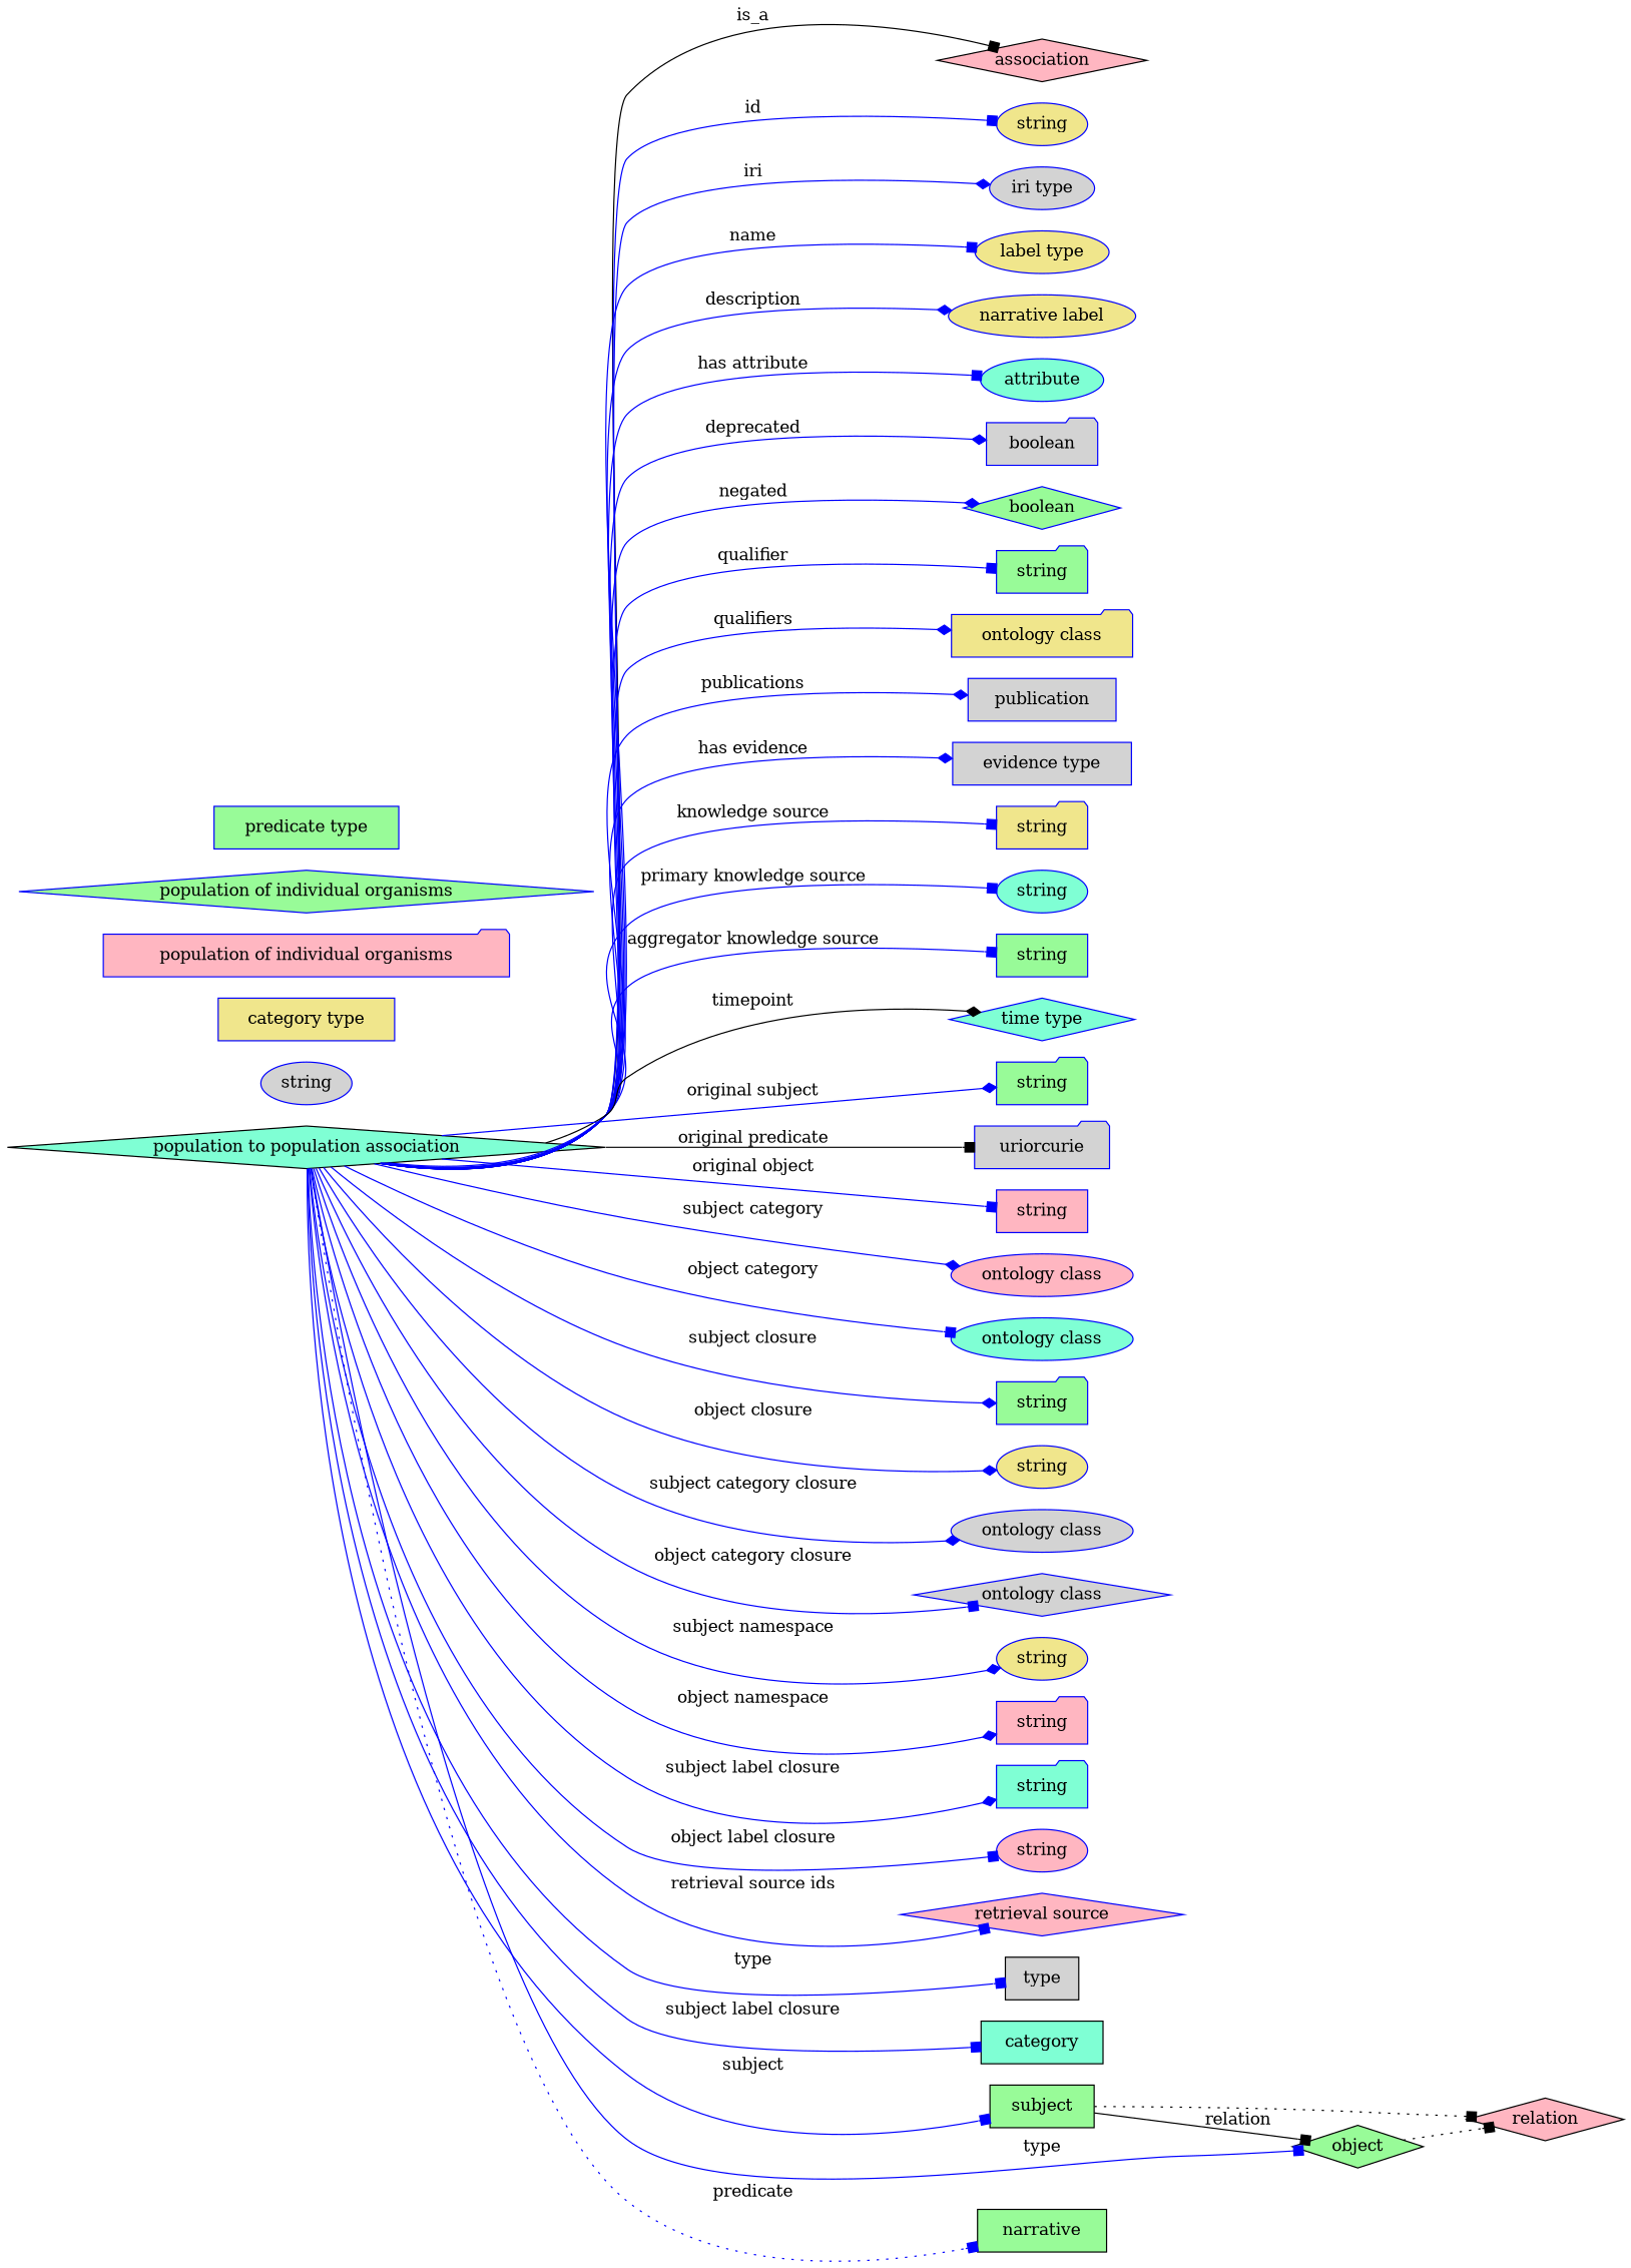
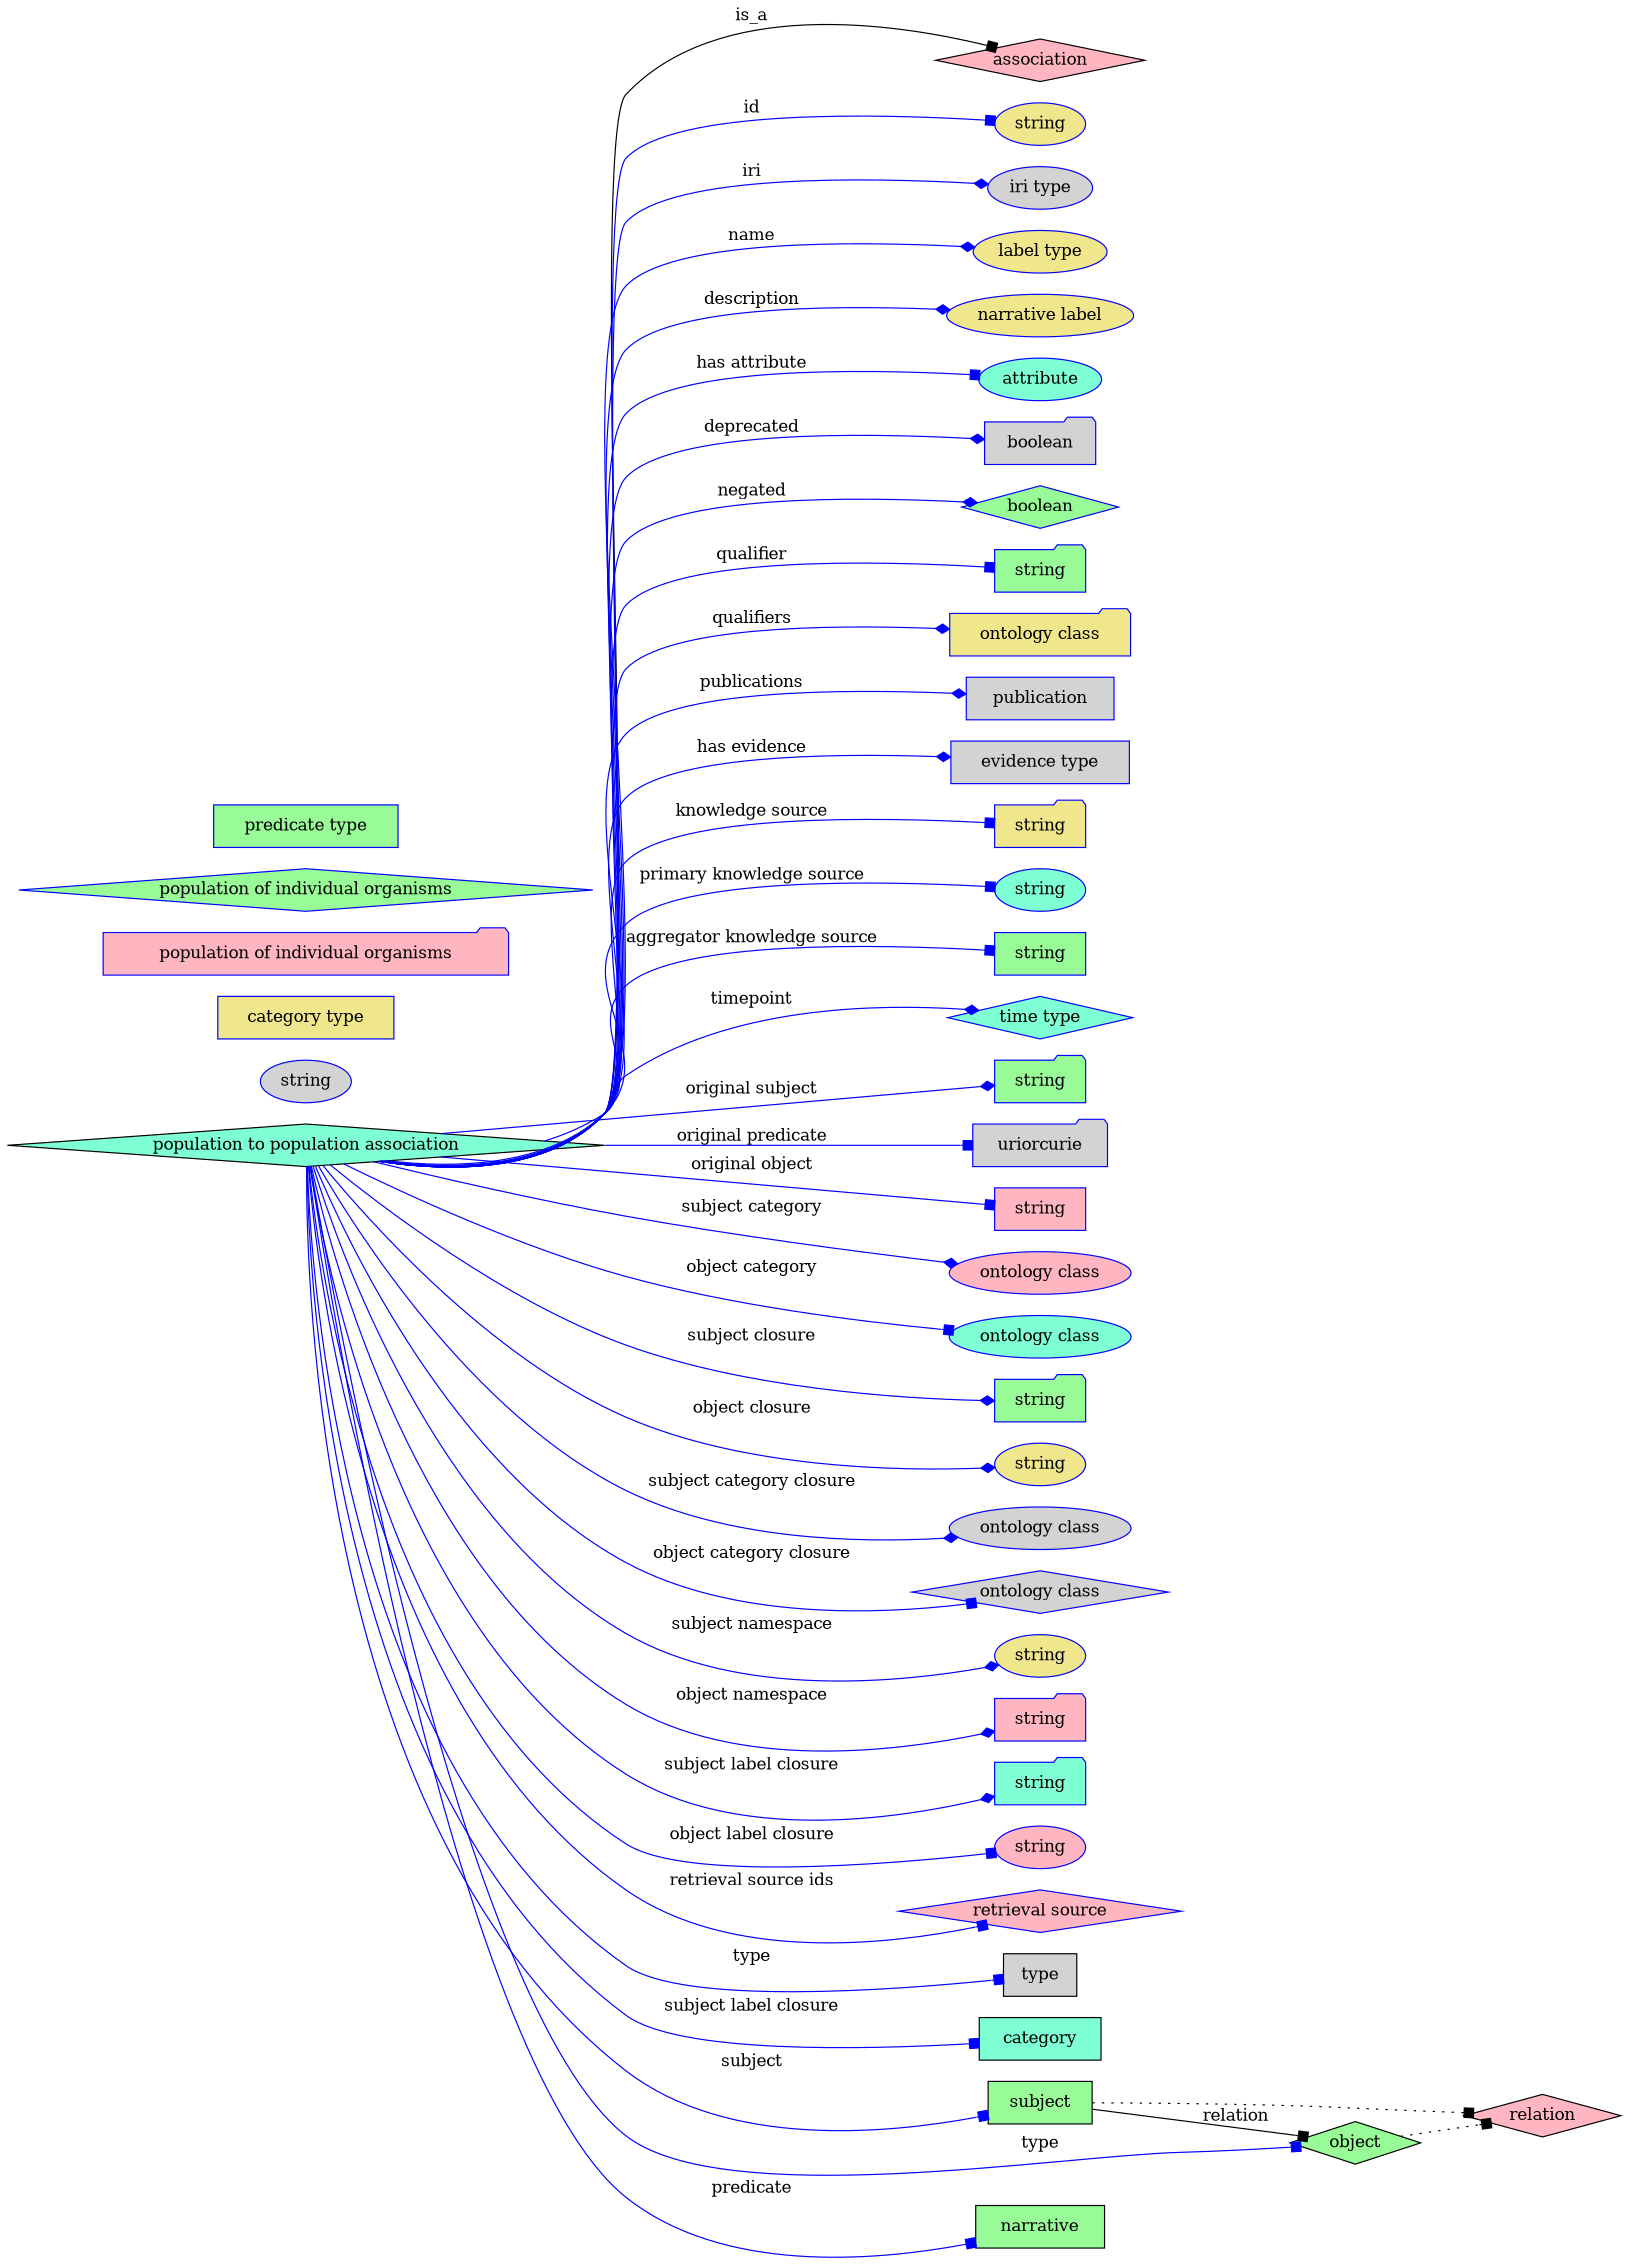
  digraph {
    rankdir=LR
    node [fillcolor=palegreen shape=ellipse style=filled color=blue]
    edge [arrowhead=box color=blue style=solid]
    n1 [fillcolor=aquamarine height=0.5 label="population to population association" shape=diamond width=4.9648 color=""]
    association [fillcolor=lightpink height=0.5 shape=diamond width=1.7332 color=""]
    n3 [fillcolor=khaki height=0.5 label=string width=1.0652]
    n4 [fillcolor=lightgrey height=0.5 label="iri type" width=1.2277]
    n5 [fillcolor=khaki height=0.5 label="label type" width=1.5707]
    n6 [fillcolor=khaki height=0.5 label="narrative label" width=2.0943]
    n7 [fillcolor=aquamarine height=0.5 label=attribute width=1.4443]
    n8 [fillcolor=lightgrey height=0.5 label=boolean shape=folder width=1.2999]
    n9 [height=0.5 label=boolean shape=diamond width=1.2999]
    n10 [height=0.5 label=string shape=folder width=1.0652]
    n11 [fillcolor=khaki height=0.5 label="ontology class" shape=folder width=2.1304]
    n12 [fillcolor=lightgrey height=0.5 label=publication shape=box width=1.7332]
    n13 [fillcolor=lightgrey height=0.5 label="evidence type" shape=box width=2.0943]
    n14 [fillcolor=khaki height=0.5 label=string shape=folder width=1.0652]
    n15 [fillcolor=aquamarine height=0.5 label=string width=1.0652]
    n16 [height=0.5 label=string shape=box width=1.0652]
    n17 [fillcolor=aquamarine height=0.5 label="time type" shape=diamond width=1.5346]
    n18 [height=0.5 label=string shape=folder width=1.0652]
    n19 [fillcolor=lightgrey height=0.5 label=uriorcurie shape=folder width=1.5887]
    n20 [fillcolor=lightpink height=0.5 label=string shape=box width=1.0652]
    n21 [fillcolor=lightpink height=0.5 label="ontology class" width=2.1304]
    n22 [fillcolor=aquamarine height=0.5 label="ontology class" width=2.1304]
    n23 [height=0.5 label=string shape=folder width=1.0652]
    n24 [fillcolor=khaki height=0.5 label=string width=1.0652]
    n25 [fillcolor=lightgrey height=0.5 label="ontology class" width=2.1304]
    n26 [fillcolor=lightgrey height=0.5 label="ontology class" shape=diamond width=2.1304]
    n27 [fillcolor=khaki height=0.5 label=string width=1.0652]
    n28 [fillcolor=lightpink height=0.5 label=string shape=folder width=1.0652]
    n29 [fillcolor=aquamarine height=0.5 label=string shape=folder width=1.0652]
    n30 [fillcolor=lightpink height=0.5 label=string width=1.0652]
    n31 [fillcolor=lightpink height=0.5 label="retrieval source" shape=diamond width=2.347]
    type [fillcolor=lightgrey height=0.5 shape=box width=0.86659 color=""]
    category [fillcolor=aquamarine height=0.5 shape=box width=1.4263 color=""]
    subject [height=0.5 shape=box width=1.2277 color=""]
    object [height=0.5 shape=diamond width=1.0832 color=""]
    n36 [height=0.5 label=narrative shape=box width=1.5165 color=""]
    relation [fillcolor=lightpink height=0.5 shape=diamond width=1.2999 color=""]
    n38 [fillcolor=lightgrey height=0.5 label=string width=1.0652]
    n39 [fillcolor=khaki height=0.5 label="category type" shape=box width=2.0762]
    n40 [fillcolor=lightpink height=0.5 label="population of individual organisms" shape=folder width=4.7662]
    n41 [height=0.5 label="population of individual organisms" shape=diamond width=4.7662]
    n42 [height=0.5 label="predicate type" shape=box width=2.1665]
    n1 -> association [label=is_a color="" style=""]
    n1 -> n3 [label=id]
    n1 -> n4 [arrowhead=diamond label=iri]
-   n1 -> n5 [label=name]
+   n1 -> n5 [arrowhead=diamond label=name]
    n1 -> n6 [arrowhead=diamond label=description]
    n1 -> n7 [label="has attribute"]
    n1 -> n8 [arrowhead=diamond label=deprecated]
    n1 -> n9 [arrowhead=diamond label=negated]
    n1 -> n10 [label=qualifier]
    n1 -> n11 [arrowhead=diamond label=qualifiers]
    n1 -> n12 [arrowhead=diamond label=publications]
    n1 -> n13 [arrowhead=diamond label="has evidence"]
    n1 -> n14 [label="knowledge source"]
    n1 -> n15 [label="primary knowledge source"]
    n1 -> n16 [label="aggregator knowledge source"]
-   n1 -> n17 [arrowhead=diamond color=black label=timepoint]
+   n1 -> n17 [arrowhead=diamond label=timepoint]
    n1 -> n18 [arrowhead=diamond label="original subject"]
-   n1 -> n19 [color=black label="original predicate"]
+   n1 -> n19 [label="original predicate"]
    n1 -> n20 [label="original object"]
    n1 -> n21 [arrowhead=diamond label="subject category"]
    n1 -> n22 [label="object category"]
    n1 -> n23 [arrowhead=diamond label="subject closure"]
    n1 -> n24 [arrowhead=diamond label="object closure"]
    n1 -> n25 [arrowhead=diamond label="subject category closure"]
    n1 -> n26 [label="object category closure"]
    n1 -> n27 [arrowhead=diamond label="subject namespace"]
    n1 -> n28 [arrowhead=diamond label="object namespace"]
    n1 -> n29 [arrowhead=diamond label="subject label closure"]
    n1 -> n30 [label="object label closure"]
    n1 -> n31 [label="retrieval source ids"]
    n1 -> type [label=type]
    n1 -> category [label="subject label closure"]
    n1 -> subject [label=subject]
    n1 -> object [label=type]
-   n1 -> n36 [label=predicate style=dotted]
+   n1 -> n36 [label=predicate]
    subject -> object [label=relation color="" style=""]
    subject -> relation [style=dotted color=""]
    object -> relation [style=dotted color=""]
  }
